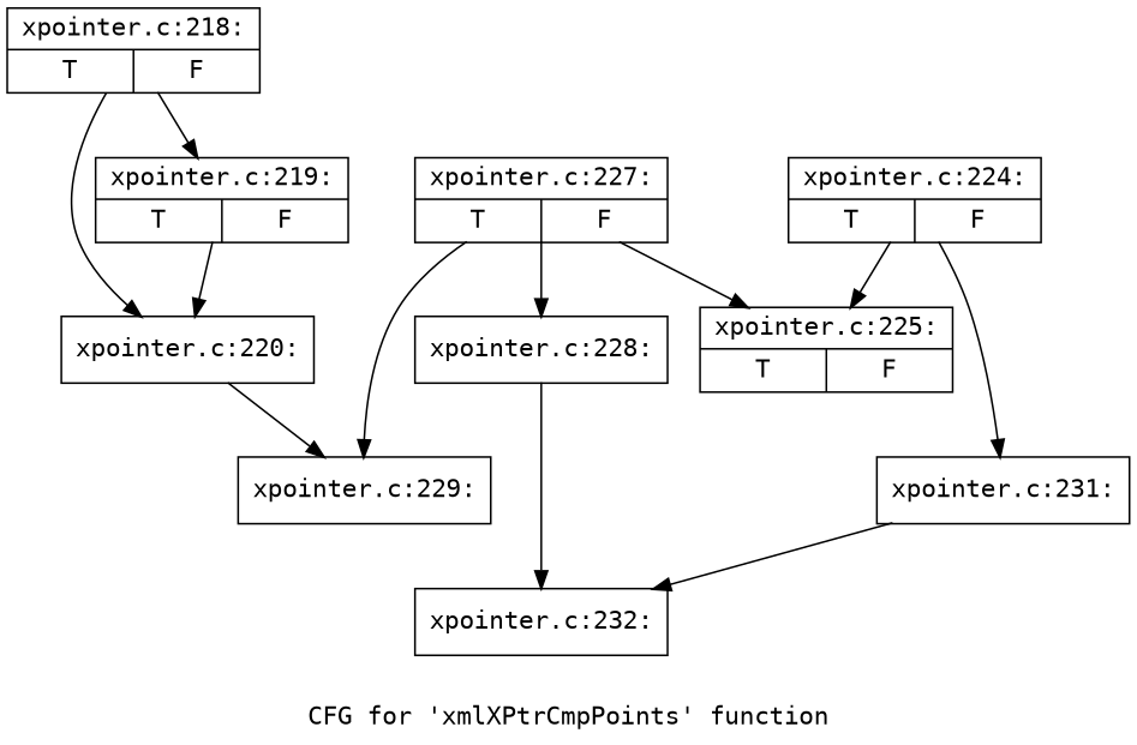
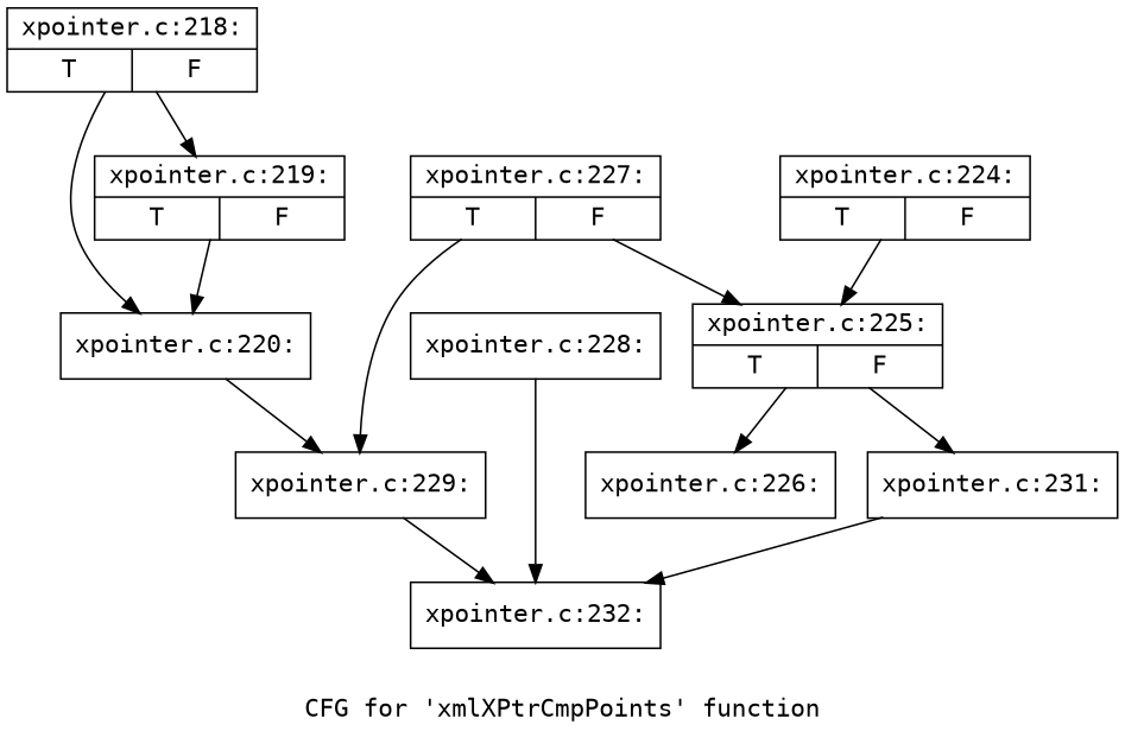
  digraph {
    fontname="DejaVu Sans Mono"
    label="CFG for 'xmlXPtrCmpPoints' function"
    node [fontname="DejaVu Sans Mono" shape=record]
    edge [fontname="DejaVu Sans Mono"]
    n1 [label="{xpointer.c:218:|{<s0>T|<s1>F}}"]
    n2 [label="{xpointer.c:220:}"]
    n3 [label="{xpointer.c:219:|{<s0>T|<s1>F}}"]
    n4 [label="{xpointer.c:229:}"]
    n5 [label="{xpointer.c:232:}"]
    n6 [label="{xpointer.c:224:|{<s0>T|<s1>F}}"]
    n7 [label="{xpointer.c:225:|{<s0>T|<s1>F}}"]
    n8 [label="{xpointer.c:231:}"]
+   n9 [label="{xpointer.c:226:}"]
    n10 [label="{xpointer.c:227:|{<s0>T|<s1>F}}"]
    n11 [label="{xpointer.c:228:}"]
    n1 -> n2
    n1 -> n3
    n2 -> n4
    n3 -> n2
+   n4 -> n5
    n6 -> n7
-   n6 -> n8
+   n7 -> n8
+   n7 -> n9
    n8 -> n5
    n10 -> n4
    n10 -> n7
-   n10 -> n11
    n11 -> n5
  }
